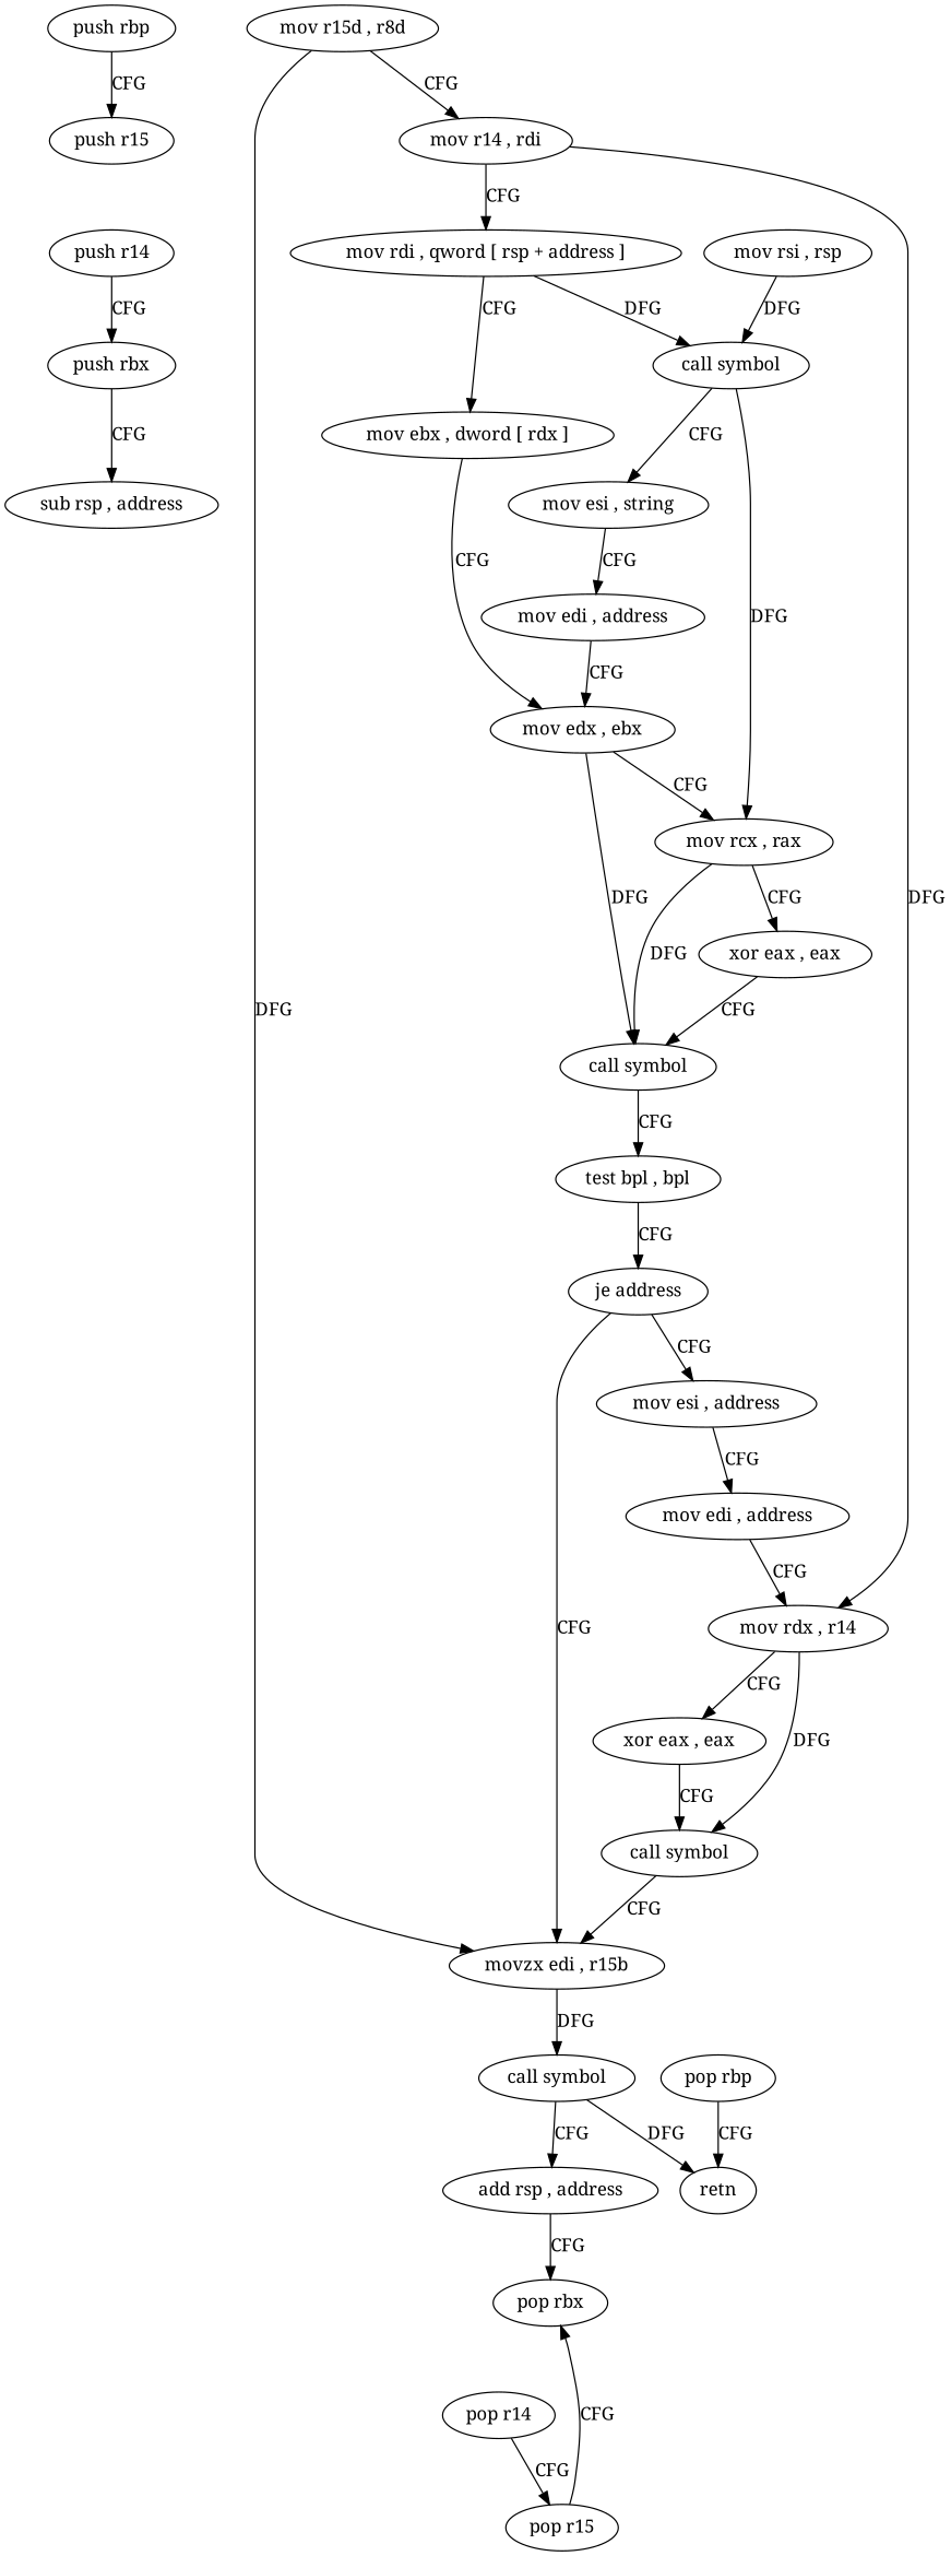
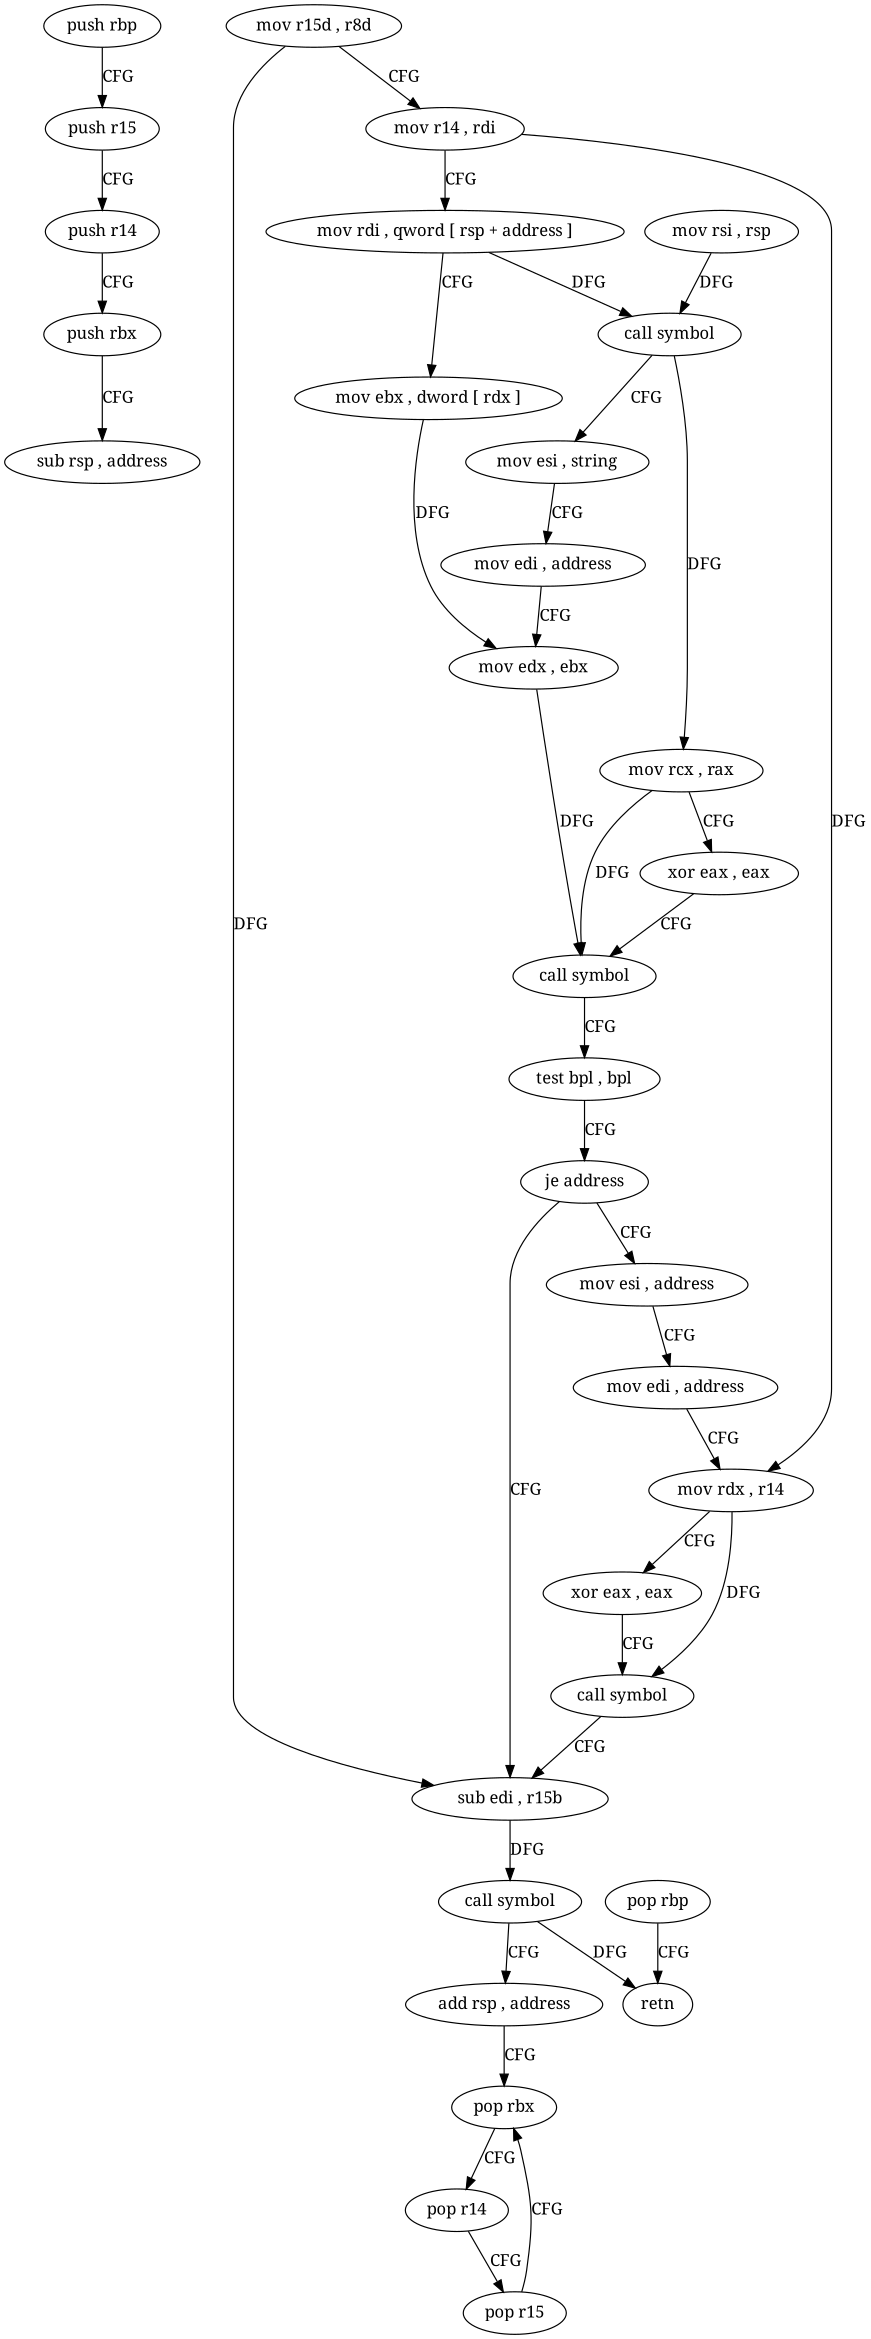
  digraph {
    fontname="Noto Serif"
    node [fontname="Noto Serif"]
    edge [fontname="Noto Serif"]
    n1 [label="push rbp"]
    n2 [label="push r15"]
    n3 [label="push r14"]
    n4 [label="push rbx"]
    n5 [label="sub rsp , address"]
    n6 [label="mov r15d , r8d"]
    n7 [label="mov r14 , rdi"]
-   n8 [label="movzx edi , r15b"]
+   n8 [label="sub edi , r15b"]
    n9 [label="je address"]
    n10 [label="mov esi , address"]
    n11 [label="mov rdi , qword [ rsp + address ]"]
    n12 [label="mov rdx , r14"]
    n13 [label="call symbol"]
    n14 [label="mov ebx , dword [ rdx ]"]
    n15 [label="call symbol"]
    n16 [label="xor eax , eax"]
    n17 [label="call symbol"]
    n18 [label="mov edx , ebx"]
    n19 [label="mov esi , string"]
    n20 [label="mov rcx , rax"]
    n21 [label="mov rsi , rsp"]
    n22 [label="call symbol"]
    n23 [label="mov edi , address"]
    n24 [label="xor eax , eax"]
    n25 [label="test bpl , bpl"]
    n26 [label="mov edi , address"]
    n27 [label="add rsp , address"]
    n28 [label=retn]
    n29 [label="pop rbx"]
    n30 [label="pop r14"]
    n31 [label="pop r15"]
    n32 [label="pop rbp"]
    n1 -> n2 [label=CFG]
+   n2 -> n3 [label=CFG]
    n3 -> n4 [label=CFG]
    n4 -> n5 [label=CFG]
    n6 -> n7 [label=CFG]
    n6 -> n8 [label=DFG]
    n7 -> n11 [label=CFG]
    n7 -> n12 [label=DFG]
    n8 -> n13 [label=DFG]
    n9 -> n8 [label=CFG]
    n9 -> n10 [label=CFG]
    n10 -> n26 [label=CFG]
    n11 -> n14 [label=CFG]
    n11 -> n15 [label=DFG]
    n12 -> n16 [label=CFG]
    n12 -> n17 [label=DFG]
    n13 -> n27 [label=CFG]
    n13 -> n28 [label=DFG]
-   n14 -> n18 [label=CFG]
+   n14 -> n18 [label=DFG]
    n15 -> n19 [label=CFG]
    n15 -> n20 [label=DFG]
    n16 -> n17 [label=CFG]
    n17 -> n8 [label=CFG]
-   n18 -> n20 [label=CFG]
    n18 -> n22 [label=DFG]
    n19 -> n23 [label=CFG]
    n20 -> n22 [label=DFG]
    n20 -> n24 [label=CFG]
    n21 -> n15 [label=DFG]
    n22 -> n25 [label=CFG]
    n23 -> n18 [label=CFG]
    n24 -> n22 [label=CFG]
    n25 -> n9 [label=CFG]
    n26 -> n12 [label=CFG]
    n27 -> n29 [label=CFG]
+   n29 -> n30 [label=CFG]
    n30 -> n31 [label=CFG]
    n31 -> n29 [label=CFG]
    n32 -> n28 [label=CFG]
  }
